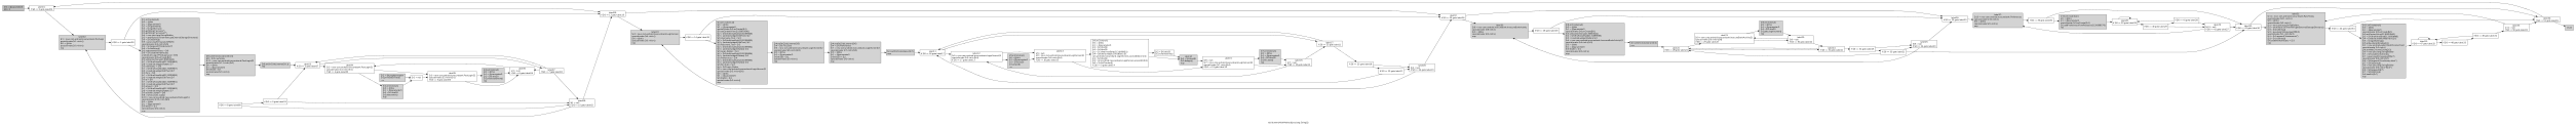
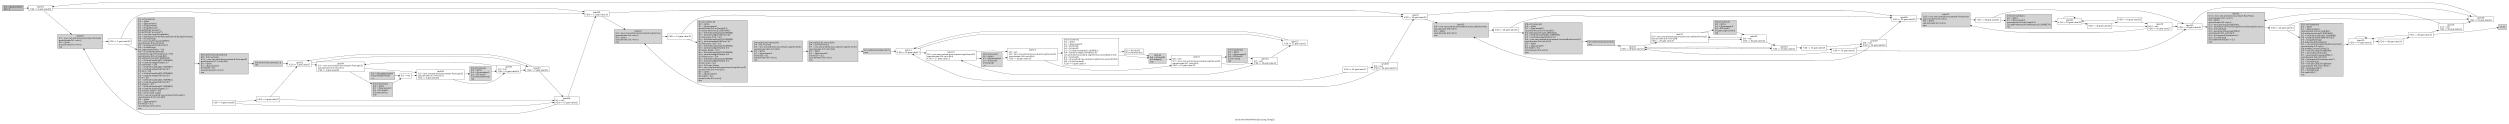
  digraph {
    fontname=Nunito
    label="void dummyMainMethod(java.lang.String[])"
    rankdir=LR
    node [fontname=Nunito shape=box]
    edge [fontname=Nunito]
    n1 [fillcolor=gray label="$r0 := @parameter0\l$i0 = 0\l" style=filled]
    n2 [label="label01:\nif $i0 == 0 goto label09\l"]
    n3 [fillcolor=lightgray label="label02:\n$r1 = new com.android.insecurebank.PostLogin\lspecialinvoke $r1.<init>()\l$r0 := @this\lspecialinvoke $r0.<init>()\lnop\l" style=filled]
    n4 [label="label08:\nif $i0 == 13 goto label19\l"]
    n5 [label="if $i0 == 1 goto label09\l"]
    n6 [fillcolor=lightgray label="label10:\n$r4 = new com.android.insecurebank.LoginScreen\lspecialinvoke $r4.<init>()\l$r0 := @this\lspecialinvoke $r0.<init>()\lnop\l" style=filled]
    n7 [label="label19:\nif $i0 == 25 goto label26\l"]
    n8 [fillcolor=lightgray label="$r1.onCreate(null)\l$r0 := @this\l$r1 := @parameter0\l$r2 = $r0.getIntent()\l$r3 = $r2.getExtras()\l$r3.getString(\"serverip\")\l$r3.getString(\"serverport\")\l$r4 = new java.lang.StringBuilder\l$r5 = android.os.Environment.getExternalStorageDirectory()\l$r6 = $r5.toString()\l$r6 = java.lang.String.valueOf($r6)\lspecialinvoke $r4.<init>($r6)\l$r4 = $r4.append(\"/statements/\")\l$r6 = $r4.toString()\l$r0.statementdirectory = $r6\l$r6 = $r0.statementdirectory\landroid.util.Log.i(\"PostLogin.java\", $r6)\lspecialinvoke $r0.onCreate($r1)\l$r0.setContentView(2130903043)\l$r7 = $r0.findViewById(2131099663)\l$r8 = (android.widget.Button) $r7\l$r0.rawhistory = $r8\l$r7 = $r0.findViewById(2131099657)\l$r9 = (android.widget.EditText) $r7\l$r0.from = $r9\l$r7 = $r0.findViewById(2131099659)\l$r9 = (android.widget.EditText) $r7\l$r0.to = $r9\l$r7 = $r0.findViewById(2131099661)\l$r9 = (android.widget.EditText) $r7\l$r0.amount = $r9\l$r7 = $r0.findViewById(2131099662)\l$r8 = (android.widget.Button) $r7\l$r0.transfer_button = $r8\l$r8 = $r0.transfer_button\l$r10 = new com.android.insecurebank.PostLogin$1\lspecialinvoke $r10.<init>($r0)\l$r0 := @this\l$r1 := @parameter0\l$r0.this$0 = $r1\lspecialinvoke $r0.<init>()\lnop\l" style=filled]
    n9 [label="if $i0 == 14 goto label19\l"]
    n10 [fillcolor=lightgray label="label20:\n$r8 = new com.android.insecurebank.InsecureBankActivity\lspecialinvoke $r8.<init>()\l$r0 := @this\lspecialinvoke $r0.<init>()\lnop\l" style=filled]
    n11 [label="label26:\nif $i0 == 35 goto label30\l"]
    n12 [fillcolor=lightgray label="$r8.setOnClickListener($r10)\l$r8 = $r0.rawhistory\l$r11 = new com.android.insecurebank.PostLogin$2\lspecialinvoke $r11.<init>($r0)\l$r0 := @this\l$r1 := @parameter0\l$r0.this$0 = $r1\lspecialinvoke $r0.<init>()\lnop\l" style=filled]
    n13 [fillcolor=lightgray label="$r8.setOnClickListener($r11)\lnop\l" style=filled]
    n14 [label="label03:\nif $i0 == 3 goto label07\l"]
    n15 [label="label04:\n$r2 = new com.android.insecurebank.PostLogin$1\lspecialinvoke $r2.<init>($r1)\lif $i0 == 4 goto label05\l"]
    n16 [label="label07:\nif $i0 == 7 goto label03\l"]
    n17 [fillcolor=lightgray label="$r2.onClick(null)\l$r0 := @this\l$r1 := @parameter0\l$r3 = $r0.this$0\l$r3.dotransfer()\lnop\l" style=filled]
    n18 [label="label05:\n$r3 = new com.android.insecurebank.PostLogin$2\lspecialinvoke $r3.<init>($r1)\lif $i0 == 5 goto label06\l"]
    n19 [label="label08:\n$r1 = null\lif $i0 == 10 goto label02\l"]
    n20 [label="$r2 = null\l"]
    n21 [fillcolor=lightgray label="$r3.onClick(null)\l$r0 := @this\l$r1 := @parameter0\l$r2 = $r0.this$0\l$r2.showstatement()\lnop\l" style=filled]
    n22 [label="label06:\n$r3 = null\lif $i0 == 6 goto label04\l"]
    n23 [label="if $i0 == 8 goto label08\l"]
    n24 [label="if $i0 == 9 goto label03\l"]
    n25 [fillcolor=lightgray label="$r2 := @caughtexception\l$r2.printStackTrace()\lnop\l" style=filled]
    n26 [fillcolor=lightgray label="$r4.onCreate(null)\l$r0 := @this\l$r1 := @parameter0\lspecialinvoke $r0.onCreate($r1)\l$r0.setContentView(2130903041)\l$r2 = $r0.findViewById(2131099649)\l$r3 = (android.widget.EditText) $r2\l$r0.Username_Text = $r3\l$r2 = $r0.findViewById(2131099650)\l$r3 = (android.widget.EditText) $r2\l$r0.Password_Text = $r3\l$r2 = $r0.findViewById(2131099652)\l$r4 = (android.widget.Button) $r2\l$r0.Login_Button = $r4\l$r2 = $r0.findViewById(2131099654)\l$r4 = (android.widget.Button) $r2\l$r0.Preferences = $r4\l$r2 = $r0.findViewById(2131099653)\l$r4 = (android.widget.Button) $r2\l$r0.Fill_Data = $r4\l$r4 = $r0.Login_Button\l$r5 = new com.android.insecurebank.LoginScreen$1\lspecialinvoke $r5.<init>($r0)\l$r0 := @this\l$r1 := @parameter0\l$r0.this$0 = $r1\lspecialinvoke $r0.<init>()\lnop\l" style=filled]
    n27 [label="if $i0 == 26 goto label26\l"]
    n28 [fillcolor=lightgray label="label27:\n$r10 = new com.android.insecurebank.Preferences\lspecialinvoke $r10.<init>()\l$r0 := @this\lspecialinvoke $r0.<init>()\lnop\l" style=filled]
    n29 [fillcolor=lightgray label="$r4.setOnClickListener($r5)\l$r4 = $r0.Fill_Data\l$r6 = new com.android.insecurebank.LoginScreen$2\lspecialinvoke $r6.<init>($r0)\l$r0 := @this\l$r1 := @parameter0\l$r0.this$0 = $r1\lspecialinvoke $r0.<init>()\lnop\l" style=filled]
    n30 [fillcolor=lightgray label="$r4.setOnClickListener($r6)\l$r4 = $r0.Preferences\l$r7 = new com.android.insecurebank.LoginScreen$3\lspecialinvoke $r7.<init>($r0)\l$r0 := @this\l$r1 := @parameter0\l$r0.this$0 = $r1\lspecialinvoke $r0.<init>()\lnop\l" style=filled]
    n31 [fillcolor=lightgray label="$r4.setOnClickListener($r7)\lnop\l" style=filled]
    n32 [label="label11:\nif $i0 == 16 goto label17\l"]
    n33 [label="label12:\n$r5 = new com.android.insecurebank.LoginScreen$3\lspecialinvoke $r5.<init>($r4)\lif $i0 == 17 goto label13\l"]
    n34 [label="label17:\nif $i0 == 21 goto label11\l"]
    n35 [fillcolor=lightgray label="$r5.onClick(null)\l$r0 := @this\l$r1 := @parameter0\l$r2 = $r0.this$0\l$r2.setpref()\lnop\l" style=filled]
    n36 [label="label13:\n$r5 = null\l$r6 = new com.android.insecurebank.LoginScreen$1\lspecialinvoke $r6.<init>($r4)\lif $i0 == 18 goto label15\l"]
-   n37 [label="if $i0 == 22 goto label18\l"]
    n38 [label="$r6.onClick(null)\l$r0 := @this\l$r1 := @parameter0\l$r2 = $r0.this$0\l$r3 = $r0.this$0\l$r1 = $r3.findViewById(2131099651)\l$r4 = (android.widget.CheckBox) $r1\lcom.android.insecurebank.LoginScreen.access$0($r2, $r4)\l$r2 = $r0.this$0\l$r4 = com.android.insecurebank.LoginScreen.access$1($r2)\l$z0 = $r4.isChecked()\lif $z0 == 0 goto label14\l"]
    n39 [label="label15:\n$r6 = null\l$r7 = new com.android.insecurebank.LoginScreen$2\lspecialinvoke $r7.<init>($r4)\lif $i0 == 19 goto label16\l"]
    n40 [label="if $i0 == 23 goto label11\l"]
    n41 [label="label18:\n$r4 = null\lif $i0 == 24 goto label10\l"]
    n42 [label="$r2 = $r0.this$0\l$r2.rememberme()\l"]
    n43 [fillcolor=lightgray label="label14:\n$r2 = $r0.this$0\l$r2.dologin()\lnop\l" style=filled]
    n44 [fillcolor=lightgray label="$r7.onClick(null)\l$r0 := @this\l$r1 := @parameter0\l$r2 = $r0.this$0\l$r2.fill_data()\lnop\l" style=filled]
    n45 [label="label16:\n$r7 = null\lif $i0 == 20 goto label12\l"]
    n46 [fillcolor=lightgray label="$r8.onCreate(null)\l$r0 := @this\l$r1 := @parameter0\lspecialinvoke $r0.onCreate($r1)\l$r0.setContentView(2130903042)\l$r2 = $r0.findViewById(2131099655)\l$r3 = (android.widget.Button) $r2\l$r4 = new com.android.insecurebank.InsecureBankActivity$1\lspecialinvoke $r4.<init>($r0)\l$r0 := @this\l$r1 := @parameter0\l$r0.this$0 = $r1\lspecialinvoke $r0.<init>()\lnop\l" style=filled]
    n47 [label="if $i0 == 36 goto label30\l"]
    n48 [label="label30:\nif $i0 == 43 goto label34\l"]
    n49 [fillcolor=lightgray label="label31:\n$r11 = new com.android.insecurebank.RawHistory\lspecialinvoke $r11.<init>()\l$r0 := @this\lspecialinvoke $r0.<init>()\l$r1 = new java.lang.StringBuilder\l$r2 = android.os.Environment.getExternalStorageDirectory()\l$r3 = $r2.toString()\l$r3 = java.lang.String.valueOf($r3)\lspecialinvoke $r1.<init>($r3)\l$r1 = $r1.append(\"/statements/\")\l$r3 = $r1.toString()\l$r0.statementdirectory = $r3\lnop\l" style=filled]
    n50 [label="label34:\nif $i0 == 51 goto label01\l"]
    n51 [fillcolor=lightgray label="$r3.setOnClickListener($r4)\lnop\l" style=filled]
    n52 [label="label21:\nif $i0 == 28 goto label24\l"]
    n53 [label="label22:\n$r9 = new com.android.insecurebank.InsecureBankActivity$1\lspecialinvoke $r9.<init>($r8)\lif $i0 == 29 goto label23\l"]
    n54 [label="label24:\nif $i0 == 31 goto label21\l"]
    n55 [fillcolor=lightgray label="$r9.onClick(null)\l$r0 := @this\l$r1 := @parameter0\l$r2 = $r0.this$0\l$r2.goto_loginscreen()\lnop\l" style=filled]
    n56 [label="label23:\n$r9 = null\lif $i0 == 30 goto label22\l"]
    n57 [label="if $i0 == 32 goto label25\l"]
    n58 [label="if $i0 == 33 goto label21\l"]
    n59 [label="label25:\n$r8 = null\lif $i0 == 34 goto label20\l"]
    n60 [fillcolor=lightgray label="$r10.onCreate(null)\l$r0 := @this\l$r1 := @parameter0\lspecialinvoke $r0.onCreate($r1)\l$r0.addPreferencesFromResource(2130968576)\lnop\l" style=filled]
    n61 [label="if $i0 == 44 goto label34\l"]
    n62 [fillcolor=lightgray label="return\l" style=filled]
    n63 [label="label28:\nif $i0 == 39 goto label28\l"]
    n64 [label="if $i0 == 40 goto label29\l"]
    n65 [label="if $i0 == 41 goto label28\l"]
    n66 [label="label29:\n$r10 = null\lif $i0 == 42 goto label27\l"]
    n67 [fillcolor=lightgray label="$r11.onCreate(null)\l$r0 := @this\l$r1 := @parameter0\lspecialinvoke $r0.onCreate($r1)\l$r0.setContentView(2130903040)\l$r3 = $r0.findViewById(2131099648)\l$r4 = (android.webkit.WebView) $r3\l$r5 = $r4.getSettings()\l$r5.setJavaScriptEnabled(1)\l$r2 = new android.webkit.WebChromeClient\lspecialinvoke $r2.<init>()\l$r4.setWebChromeClient($r2)\l$r6 = new java.lang.StringBuilder\l$r7 = $r0.statementdirectory\l$r7 = java.lang.String.valueOf($r7)\lspecialinvoke $r6.<init>($r7)\l$r6 = $r6.append(\"/rawhistory.html\")\l$r7 = $r6.toString()\l$r6 = new java.lang.StringBuilder\lspecialinvoke $r6.<init>(\"file://\")\l$r6 = $r6.append($r7)\l$r7 = $r6.toString()\l$r4.loadUrl($r7)\lnop\l" style=filled]
    n68 [label="label32:\nif $i0 == 47 goto label32\l"]
    n69 [label="if $i0 == 48 goto label33\l"]
    n70 [label="if $i0 == 49 goto label32\l"]
    n71 [label="label33:\n$r11 = null\lif $i0 == 50 goto label31\l"]
    n1 -> n2
    n2 -> n3
    n2 -> n4
    n3 -> n5
    n4 -> n6
    n4 -> n7
    n5 -> n4
    n5 -> n8
    n6 -> n9
    n7 -> n10
    n7 -> n11
    n8 -> n12
    n9 -> n7
    n9 -> n26
    n10 -> n27
    n11 -> n28
    n12 -> n13
    n13 -> n14
    n14 -> n15
    n14 -> n16
    n15 -> n17
    n15 -> n18
    n16 -> n14
    n16 -> n19
    n17 -> n20
    n18 -> n21
    n18 -> n22
    n19 -> n3
    n19 -> n4
    n20 -> n18
    n21 -> n22
    n22 -> n15
-   n16 -> n22
+   n22 -> n16
    n23 -> n19
    n23 -> n24
    n24 -> n14
    n24 -> n19
    n25 -> n20
    n26 -> n29
    n27 -> n11
    n27 -> n46
    n28 -> n47
    n29 -> n30
    n30 -> n31
    n31 -> n32
    n32 -> n33
    n32 -> n34
    n33 -> n35
    n33 -> n36
    n34 -> n32
-   n34 -> n37
    n35 -> n36
    n36 -> n38
    n36 -> n39
-   n37 -> n40
-   n37 -> n41
    n38 -> n42
    n38 -> n43
    n39 -> n44
    n39 -> n45
    n40 -> n32
    n40 -> n41
    n41 -> n6
    n41 -> n7
    n42 -> n43
    n43 -> n39
    n44 -> n45
    n45 -> n33
    n45 -> n34
    n46 -> n51
    n47 -> n48
    n47 -> n60
    n48 -> n49
    n48 -> n50
    n49 -> n61
    n50 -> n2
-   n50 -> n62
+   n70 -> n62
    n51 -> n52
    n52 -> n53
    n52 -> n54
    n53 -> n55
    n53 -> n56
    n54 -> n52
    n54 -> n57
    n55 -> n56
    n56 -> n53
    n56 -> n54
    n57 -> n58
    n57 -> n59
    n58 -> n48
    n58 -> n52
    n58 -> n59
    n59 -> n10
    n59 -> n11
    n60 -> n63
    n61 -> n50
    n61 -> n67
    n63 -> n63
    n63 -> n64
    n64 -> n65
    n64 -> n66
    n65 -> n63
    n65 -> n66
    n66 -> n28
    n66 -> n48
    n67 -> n68
    n68 -> n68
    n68 -> n69
    n69 -> n70
    n70 -> n68
    n70 -> n71
    n71 -> n49
    n71 -> n50
  }
